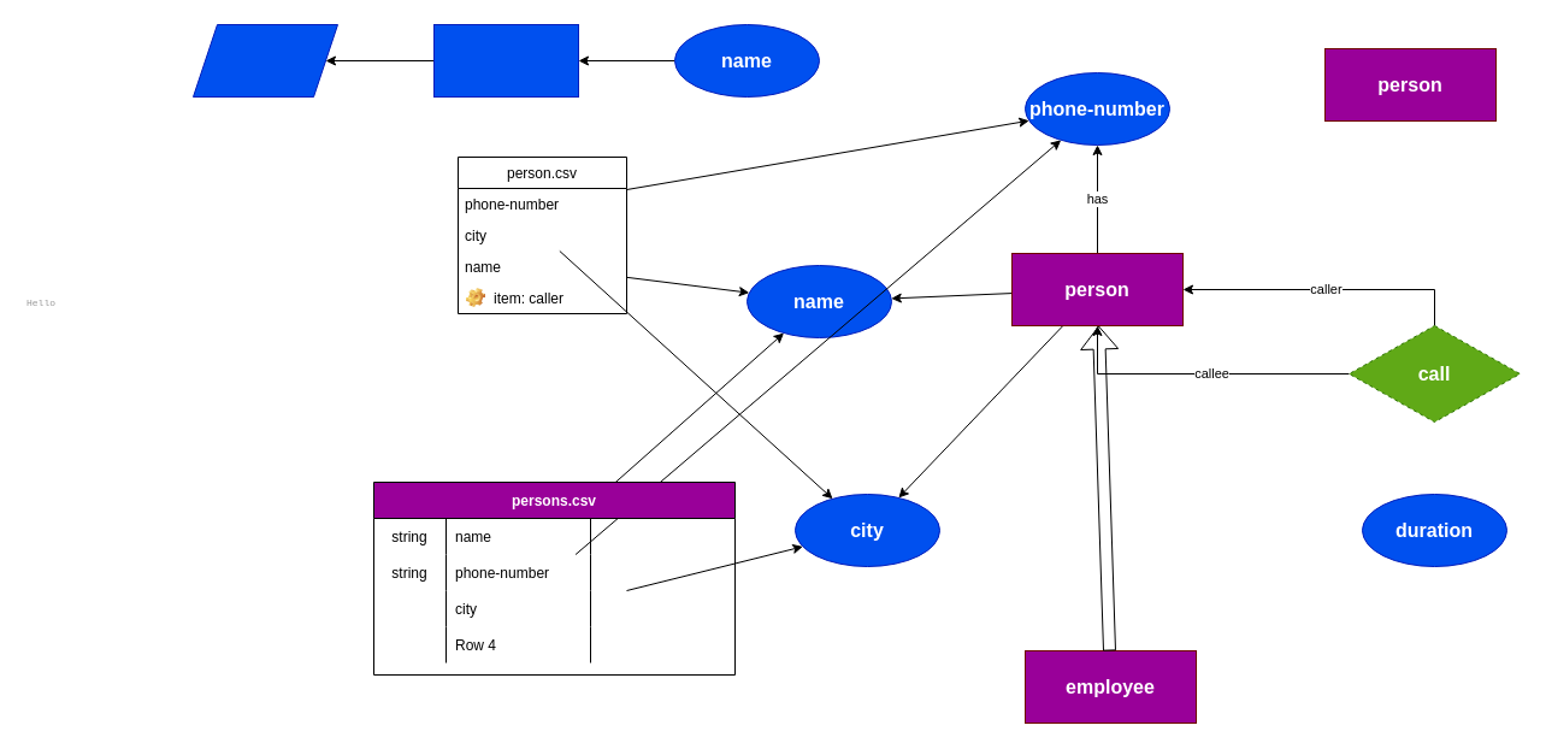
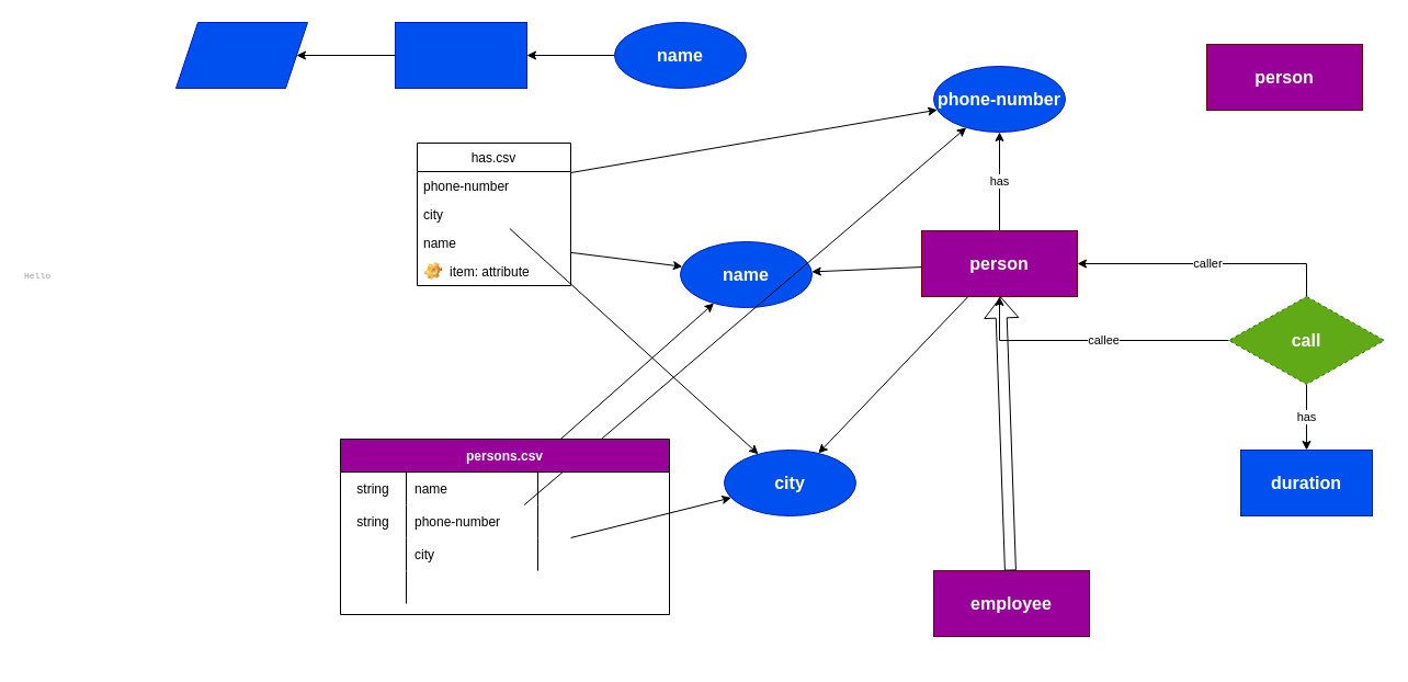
  <mxCell id="0" />
  <mxCell id="1" parent="0" />
  <mxCell id="2" value="has" style="rounded=0;orthogonalLoop=1;jettySize=auto;html=1;" parent="1" source="11" target="8" edge="1"><mxGeometry relative="1" as="geometry"><mxPoint x="760" y="150" as="sourcePoint" /></mxGeometry></mxCell>
  <mxCell id="3" style="edgeStyle=orthogonalEdgeStyle;rounded=0;orthogonalLoop=1;jettySize=auto;html=1;entryX=0.5;entryY=1;entryDx=0;entryDy=0;" parent="1" source="7" target="11" edge="1"><mxGeometry relative="1" as="geometry" /></mxCell>
  <mxCell id="4" value="callee" style="edgeLabel;html=1;align=center;verticalAlign=middle;resizable=0;points=[];" parent="3" vertex="1" connectable="0"><mxGeometry x="-0.076" y="-1" relative="1" as="geometry"><mxPoint as="offset" /></mxGeometry></mxCell>
  <mxCell id="5" value="caller" style="edgeStyle=orthogonalEdgeStyle;rounded=0;orthogonalLoop=1;jettySize=auto;html=1;entryX=1;entryY=0.5;entryDx=0;entryDy=0;exitX=0.5;exitY=0;exitDx=0;exitDy=0;" parent="1" source="7" target="11" edge="1"><mxGeometry relative="1" as="geometry" /></mxCell>
+ <mxCell id="6" value="has" style="rounded=0;orthogonalLoop=1;jettySize=auto;html=1;" parent="1" source="7" target="12" edge="1"><mxGeometry relative="1" as="geometry" /></mxCell>
  <mxCell id="7" value="call" style="rhombus;whiteSpace=wrap;html=1;strokeColor=#2D7600;fontSize=16;fillColor=#60a917;fontColor=#ffffff;fontStyle=1;dashed=1;" parent="1" vertex="1"><mxGeometry x="1120" y="270" width="142" height="80" as="geometry" /></mxCell>
  <mxCell id="8" value="phone-number" style="ellipse;whiteSpace=wrap;html=1;fillColor=#0050ef;fontColor=#ffffff;fontSize=16;strokeColor=#001DBC;fontStyle=1" parent="1" vertex="1"><mxGeometry x="851" y="60" width="120" height="60" as="geometry" /></mxCell>
  <mxCell id="9" style="rounded=0;orthogonalLoop=1;jettySize=auto;html=1;" parent="1" source="11" target="13" edge="1"><mxGeometry relative="1" as="geometry"><mxPoint x="730" y="310" as="targetPoint" /></mxGeometry></mxCell>
  <mxCell id="10" style="rounded=0;orthogonalLoop=1;jettySize=auto;html=1;" parent="1" source="11" target="14" edge="1"><mxGeometry relative="1" as="geometry" /></mxCell>
  <mxCell id="11" value="person" style="rectangle;whiteSpace=wrap;html=1;perimeter=rectanglePerimeter;fontSize=16;fontColor=#ffffff;strokeColor=#6F0000;fontStyle=1;fillColor=#990099;" parent="1" vertex="1"><mxGeometry x="840" y="210" width="142" height="60" as="geometry" /></mxCell>
- <mxCell id="12" value="duration" style="ellipse;whiteSpace=wrap;html=1;fillColor=#0050ef;fontColor=#ffffff;fontSize=16;strokeColor=#001DBC;fontStyle=1" parent="1" vertex="1"><mxGeometry x="1131" y="410" width="120" height="60" as="geometry" /></mxCell>
+ <mxCell id="12" value="duration" style="whiteSpace=wrap;html=1;fillColor=#0050ef;fontColor=#ffffff;fontSize=16;strokeColor=#001DBC;fontStyle=1;rounded=0;" parent="1" vertex="1"><mxGeometry x="1131" y="410" width="120" height="60" as="geometry" /></mxCell>
  <mxCell id="13" value="name" style="ellipse;whiteSpace=wrap;html=1;fillColor=#0050ef;fontColor=#ffffff;fontSize=16;strokeColor=#001DBC;fontStyle=1" parent="1" vertex="1"><mxGeometry x="620" y="220" width="120" height="60" as="geometry" /></mxCell>
  <mxCell id="14" value="city" style="ellipse;whiteSpace=wrap;html=1;fillColor=#0050ef;fontColor=#ffffff;fontSize=16;strokeColor=#001DBC;fontStyle=1" parent="1" vertex="1"><mxGeometry x="660" y="410" width="120" height="60" as="geometry" /></mxCell>
  <mxCell id="15" style="edgeStyle=none;rounded=0;orthogonalLoop=1;jettySize=auto;html=1;" parent="1" source="21" target="13" edge="1"><mxGeometry relative="1" as="geometry" /></mxCell>
  <mxCell id="16" style="edgeStyle=none;rounded=0;orthogonalLoop=1;jettySize=auto;html=1;" parent="1" source="20" target="14" edge="1"><mxGeometry relative="1" as="geometry" /></mxCell>
  <mxCell id="17" style="edgeStyle=none;rounded=0;orthogonalLoop=1;jettySize=auto;html=1;" parent="1" source="19" target="8" edge="1"><mxGeometry relative="1" as="geometry"><mxPoint x="880" y="20" as="targetPoint" /></mxGeometry></mxCell>
- <mxCell id="18" value="person.csv" style="swimlane;fontStyle=0;childLayout=stackLayout;horizontal=1;startSize=26;fillColor=none;horizontalStack=0;resizeParent=1;resizeParentMax=0;resizeLast=0;collapsible=1;marginBottom=0;" parent="1" vertex="1"><mxGeometry x="380" y="130" width="140" height="130" as="geometry" /></mxCell>
+ <mxCell id="18" value="has.csv" style="swimlane;fontStyle=0;childLayout=stackLayout;horizontal=1;startSize=26;fillColor=none;horizontalStack=0;resizeParent=1;resizeParentMax=0;resizeLast=0;collapsible=1;marginBottom=0;" parent="1" vertex="1"><mxGeometry x="380" y="130" width="140" height="130" as="geometry" /></mxCell>
  <mxCell id="19" value="phone-number" style="text;strokeColor=none;fillColor=none;align=left;verticalAlign=top;spacingLeft=4;spacingRight=4;overflow=hidden;rotatable=0;points=[[0,0.5],[1,0.5]];portConstraint=eastwest;" parent="18" vertex="1"><mxGeometry y="26" width="140" height="26" as="geometry" /></mxCell>
  <mxCell id="20" value="city" style="text;strokeColor=none;fillColor=none;align=left;verticalAlign=top;spacingLeft=4;spacingRight=4;overflow=hidden;rotatable=0;points=[[0,0.5],[1,0.5]];portConstraint=eastwest;" parent="18" vertex="1"><mxGeometry y="52" width="140" height="26" as="geometry" /></mxCell>
  <mxCell id="21" value="name" style="text;strokeColor=none;fillColor=none;align=left;verticalAlign=top;spacingLeft=4;spacingRight=4;overflow=hidden;rotatable=0;points=[[0,0.5],[1,0.5]];portConstraint=eastwest;" parent="18" vertex="1"><mxGeometry y="78" width="140" height="26" as="geometry" /></mxCell>
- <mxCell id="22" value="item: caller" style="label;fontStyle=0;strokeColor=none;fillColor=none;align=left;verticalAlign=top;overflow=hidden;spacingLeft=28;spacingRight=4;rotatable=0;points=[[0,0.5],[1,0.5]];portConstraint=eastwest;imageWidth=16;imageHeight=16;image=img/clipart/Gear_128x128.png" parent="18" vertex="1"><mxGeometry y="104" width="140" height="26" as="geometry" /></mxCell>
+ <mxCell id="22" value="item: attribute" style="label;fontStyle=0;strokeColor=none;fillColor=none;align=left;verticalAlign=top;overflow=hidden;spacingLeft=28;spacingRight=4;rotatable=0;points=[[0,0.5],[1,0.5]];portConstraint=eastwest;imageWidth=16;imageHeight=16;image=img/clipart/Gear_128x128.png" parent="18" vertex="1"><mxGeometry y="104" width="140" height="26" as="geometry" /></mxCell>
  <mxCell id="23" style="edgeStyle=none;rounded=0;orthogonalLoop=1;jettySize=auto;html=1;" parent="1" source="35" target="14" edge="1"><mxGeometry relative="1" as="geometry" /></mxCell>
  <mxCell id="24" style="edgeStyle=none;rounded=0;orthogonalLoop=1;jettySize=auto;html=1;" parent="1" source="31" target="8" edge="1"><mxGeometry relative="1" as="geometry" /></mxCell>
  <mxCell id="25" style="edgeStyle=none;rounded=0;orthogonalLoop=1;jettySize=auto;html=1;" parent="1" source="27" target="13" edge="1"><mxGeometry relative="1" as="geometry" /></mxCell>
  <mxCell id="26" value="persons.csv" style="shape=table;startSize=30;container=1;collapsible=1;childLayout=tableLayout;fixedRows=1;rowLines=0;fontStyle=1;align=center;resizeLast=1;fillColor=#990099;fontColor=#FFFFFF;" parent="1" vertex="1"><mxGeometry x="310" y="400" width="300" height="160" as="geometry" /></mxCell>
  <mxCell id="27" value="" style="shape=partialRectangle;collapsible=0;dropTarget=0;pointerEvents=0;fillColor=none;top=0;left=0;bottom=0;right=0;points=[[0,0.5],[1,0.5]];portConstraint=eastwest;" parent="26" vertex="1"><mxGeometry y="30" width="300" height="30" as="geometry" /></mxCell>
  <mxCell id="28" value="string" style="shape=partialRectangle;connectable=0;fillColor=none;top=0;left=0;bottom=0;right=0;editable=1;overflow=hidden;" parent="27" vertex="1"><mxGeometry width="60" height="30" as="geometry" /></mxCell>
  <mxCell id="29" value="name" style="shape=partialRectangle;connectable=0;fillColor=none;top=0;left=0;bottom=0;right=0;align=left;spacingLeft=6;overflow=hidden;" parent="27" vertex="1"><mxGeometry x="60" width="120" height="30" as="geometry" /></mxCell>
  <mxCell id="30" style="shape=partialRectangle;connectable=0;fillColor=none;top=0;left=0;bottom=0;right=0;align=left;spacingLeft=6;overflow=hidden;" parent="27" vertex="1"><mxGeometry x="180" width="120" height="30" as="geometry" /></mxCell>
  <mxCell id="31" style="shape=partialRectangle;collapsible=0;dropTarget=0;pointerEvents=0;fillColor=none;top=0;left=0;bottom=0;right=0;points=[[0,0.5],[1,0.5]];portConstraint=eastwest;" parent="26" vertex="1"><mxGeometry y="60" width="300" height="30" as="geometry" /></mxCell>
  <mxCell id="32" value="string" style="shape=partialRectangle;connectable=0;fillColor=none;top=0;left=0;bottom=0;right=0;editable=1;overflow=hidden;" parent="31" vertex="1"><mxGeometry width="60" height="30" as="geometry" /></mxCell>
  <mxCell id="33" value="phone-number" style="shape=partialRectangle;connectable=0;fillColor=none;top=0;left=0;bottom=0;right=0;align=left;spacingLeft=6;overflow=hidden;" parent="31" vertex="1"><mxGeometry x="60" width="120" height="30" as="geometry" /></mxCell>
  <mxCell id="34" style="shape=partialRectangle;connectable=0;fillColor=none;top=0;left=0;bottom=0;right=0;align=left;spacingLeft=6;overflow=hidden;" parent="31" vertex="1"><mxGeometry x="180" width="120" height="30" as="geometry" /></mxCell>
  <mxCell id="35" style="shape=partialRectangle;collapsible=0;dropTarget=0;pointerEvents=0;fillColor=none;top=0;left=0;bottom=0;right=0;points=[[0,0.5],[1,0.5]];portConstraint=eastwest;" parent="26" vertex="1"><mxGeometry y="90" width="300" height="30" as="geometry" /></mxCell>
  <mxCell id="36" style="shape=partialRectangle;connectable=0;fillColor=none;top=0;left=0;bottom=0;right=0;editable=1;overflow=hidden;" parent="35" vertex="1"><mxGeometry width="60" height="30" as="geometry" /></mxCell>
  <mxCell id="37" value="city" style="shape=partialRectangle;connectable=0;fillColor=none;top=0;left=0;bottom=0;right=0;align=left;spacingLeft=6;overflow=hidden;" parent="35" vertex="1"><mxGeometry x="60" width="120" height="30" as="geometry" /></mxCell>
  <mxCell id="38" style="shape=partialRectangle;connectable=0;fillColor=none;top=0;left=0;bottom=0;right=0;align=left;spacingLeft=6;overflow=hidden;" parent="35" vertex="1"><mxGeometry x="180" width="120" height="30" as="geometry" /></mxCell>
  <mxCell id="39" value="" style="shape=partialRectangle;collapsible=0;dropTarget=0;pointerEvents=0;fillColor=none;top=0;left=0;bottom=0;right=0;points=[[0,0.5],[1,0.5]];portConstraint=eastwest;" parent="26" vertex="1"><mxGeometry y="120" width="300" height="30" as="geometry" /></mxCell>
  <mxCell id="40" value="" style="shape=partialRectangle;connectable=0;fillColor=none;top=0;left=0;bottom=0;right=0;editable=1;overflow=hidden;" parent="39" vertex="1"><mxGeometry width="60" height="30" as="geometry" /></mxCell>
- <mxCell id="41" value="Row 4" style="shape=partialRectangle;connectable=0;fillColor=none;top=0;left=0;bottom=0;right=0;align=left;spacingLeft=6;overflow=hidden;" parent="39" vertex="1"><mxGeometry x="60" width="120" height="30" as="geometry" /></mxCell>
  <mxCell id="42" style="shape=partialRectangle;connectable=0;fillColor=none;top=0;left=0;bottom=0;right=0;align=left;spacingLeft=6;overflow=hidden;" parent="39" vertex="1"><mxGeometry x="180" width="120" height="30" as="geometry" /></mxCell>
  <mxCell id="43" value="" style="edgeStyle=orthogonalEdgeStyle;rounded=0;orthogonalLoop=1;jettySize=auto;html=1;" parent="1" source="44" target="48" edge="1"><mxGeometry relative="1" as="geometry" /></mxCell>
  <mxCell id="44" value="name" style="ellipse;whiteSpace=wrap;html=1;fillColor=#0050ef;fontColor=#ffffff;fontSize=16;strokeColor=#001DBC;fontStyle=1" parent="1" vertex="1"><mxGeometry x="560" y="20" width="120" height="60" as="geometry" /></mxCell>
  <mxCell id="45" value="person" style="rectangle;whiteSpace=wrap;html=1;perimeter=rectanglePerimeter;fontSize=16;fontColor=#ffffff;strokeColor=#6F0000;fontStyle=1;fillColor=#990099;" parent="1" vertex="1"><mxGeometry x="1100" y="40" width="142" height="60" as="geometry" /></mxCell>
- <mxCell id="46" value="employee" style="rectangle;whiteSpace=wrap;html=1;perimeter=rectanglePerimeter;fontSize=16;fontColor=#ffffff;strokeColor=#6F0000;fontStyle=1;fillColor=#990099;" parent="1" vertex="1"><mxGeometry x="851" y="540" width="142" height="60" as="geometry" /></mxCell>
+ <mxCell id="46" value="employee" style="rectangle;whiteSpace=wrap;html=1;perimeter=rectanglePerimeter;fontSize=16;fontColor=#ffffff;strokeColor=#6F0000;fontStyle=1;fillColor=#990099;" parent="1" vertex="1"><mxGeometry x="851" y="520" width="142" height="60" as="geometry" /></mxCell>
  <mxCell id="47" value="" style="edgeStyle=orthogonalEdgeStyle;rounded=0;orthogonalLoop=1;jettySize=auto;html=1;" parent="1" source="48" target="49" edge="1"><mxGeometry relative="1" as="geometry" /></mxCell>
  <mxCell id="48" value="" style="whiteSpace=wrap;html=1;fontSize=16;fontColor=#ffffff;fontStyle=1;strokeColor=#001DBC;fillColor=#0050ef;" parent="1" vertex="1"><mxGeometry x="360" y="20" width="120" height="60" as="geometry" /></mxCell>
  <mxCell id="49" value="" style="shape=parallelogram;perimeter=parallelogramPerimeter;whiteSpace=wrap;html=1;fixedSize=1;fontSize=16;fontColor=#ffffff;fontStyle=1;strokeColor=#001DBC;fillColor=#0050ef;" parent="1" vertex="1"><mxGeometry x="160" y="20" width="120" height="60" as="geometry" /></mxCell>
  <mxCell id="50" value="" style="shape=flexArrow;endArrow=classic;html=1;" parent="1" source="46" target="11" edge="1"><mxGeometry width="50" height="50" relative="1" as="geometry"><mxPoint x="830" y="430" as="sourcePoint" /><mxPoint x="880" y="380" as="targetPoint" /></mxGeometry></mxCell>
  <mxCell id="51" value="Hello" style="text;spacingTop=-5;fontFamily=Courier New;fontSize=8;fontColor=#999999;resizable=0;movable=0;rotatable=0" vertex="1" parent="1"><mxGeometry x="20" y="245" width="100" height="100" as="geometry" /></mxCell>
